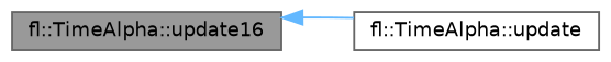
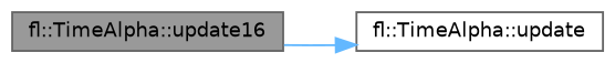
  digraph {
    rankdir=LR
    node [fontname=Helvetica fontsize=10 shape=box style=filled]
    n1 [color=gray40 fillcolor=grey60 fontcolor=black height=0.2 label="fl::TimeAlpha::update16" width=0.4]
    n2 [color=grey40 fillcolor=white height=0.2 label="fl::TimeAlpha::update" width=0.4]
-   n2 -> n1 [color=steelblue1 fontname=Helvetica fontsize=10 labelfontname=Helvetica labelfontsize=10 style=solid]
+   n1 -> n2 [color=steelblue1 fontname=Helvetica fontsize=10 labelfontname=Helvetica labelfontsize=10 style=solid]
  }
